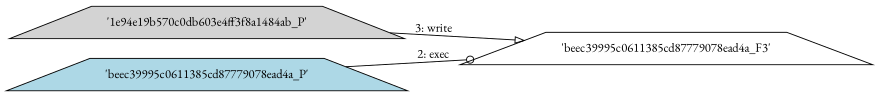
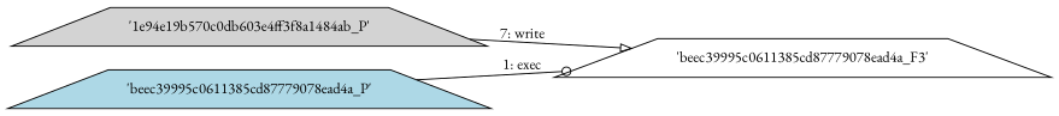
  digraph {
    engine=neato
    fixedsize=false
    fontname="EB Garamond"
    fontsize=10
    nodesep=0.3
    rankdir=LR
    ranksep=0
    splines=true
    node [fontname="EB Garamond" node_type=Process shape=trapezium style=filled]
    edge [fontname="EB Garamond"]
    "'1e94e19b570c0db603e4ff3f8a1484ab_P'" [fillcolor=lightgrey]
    "'beec39995c0611385cd87779078ead4a_F3'" [fillcolor=white node_type=file]
    "'beec39995c0611385cd87779078ead4a_P'" [fillcolor=lightblue]
-   "'1e94e19b570c0db603e4ff3f8a1484ab_P'" -> "'beec39995c0611385cd87779078ead4a_F3'" [arrowhead=onormal label="3: write"]
-   "'beec39995c0611385cd87779078ead4a_P'" -> "'beec39995c0611385cd87779078ead4a_F3'" [arrowhead=odot label="2: exec"]
+   "'1e94e19b570c0db603e4ff3f8a1484ab_P'" -> "'beec39995c0611385cd87779078ead4a_F3'" [arrowhead=onormal label="7: write"]
+   "'beec39995c0611385cd87779078ead4a_P'" -> "'beec39995c0611385cd87779078ead4a_F3'" [arrowhead=odot label="1: exec"]
  }
